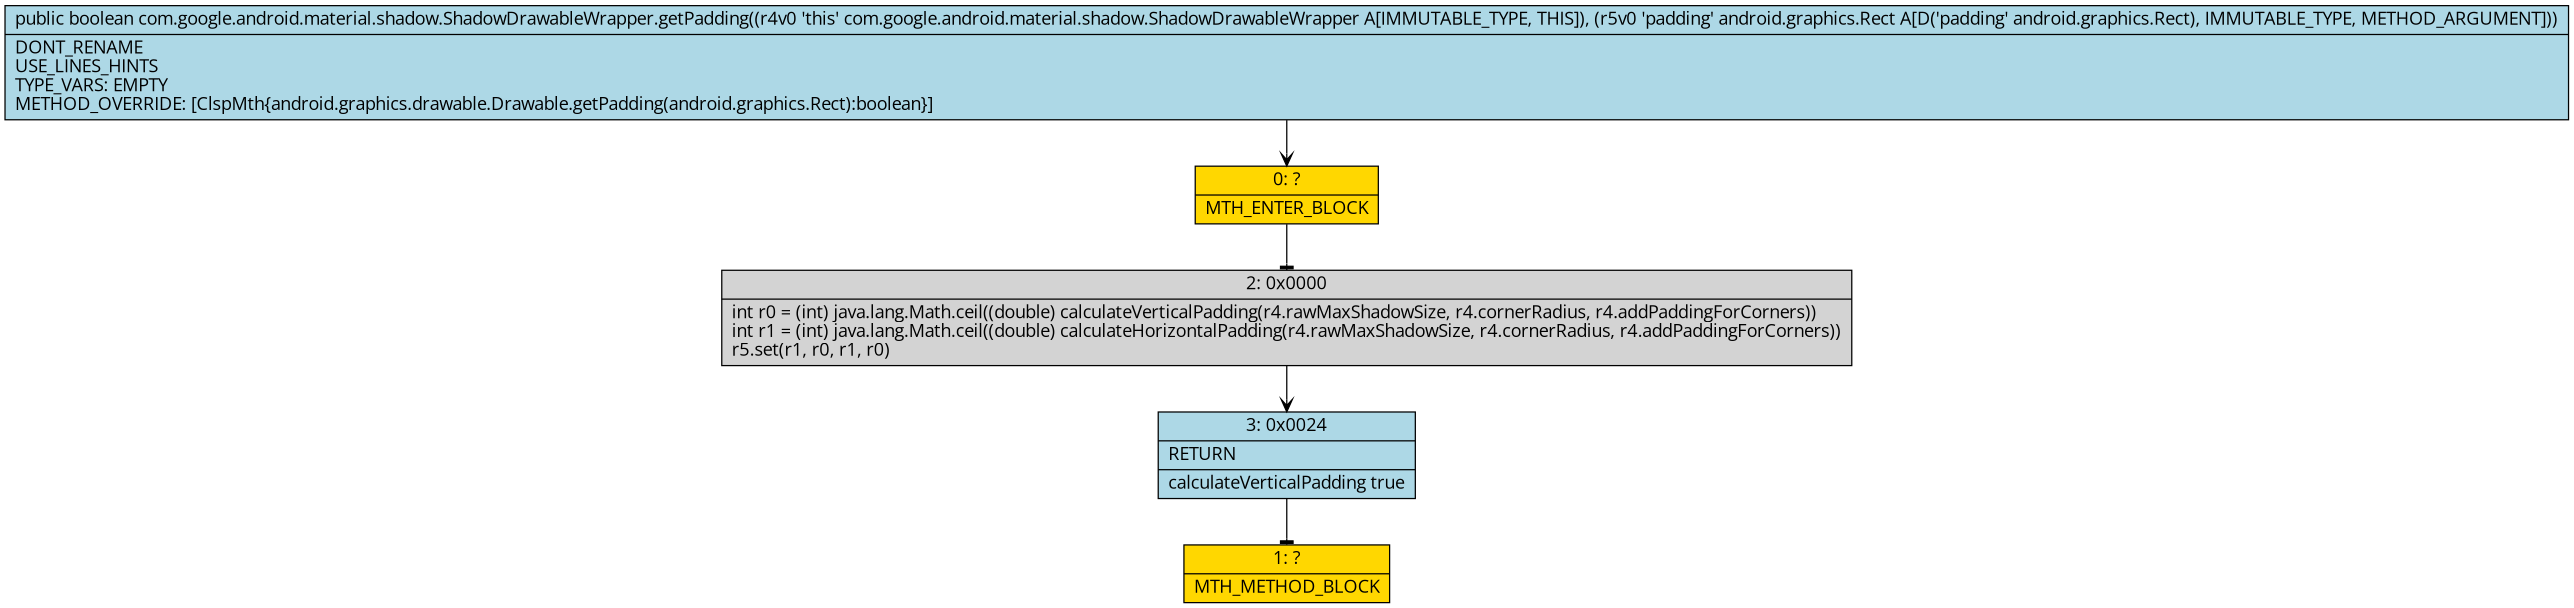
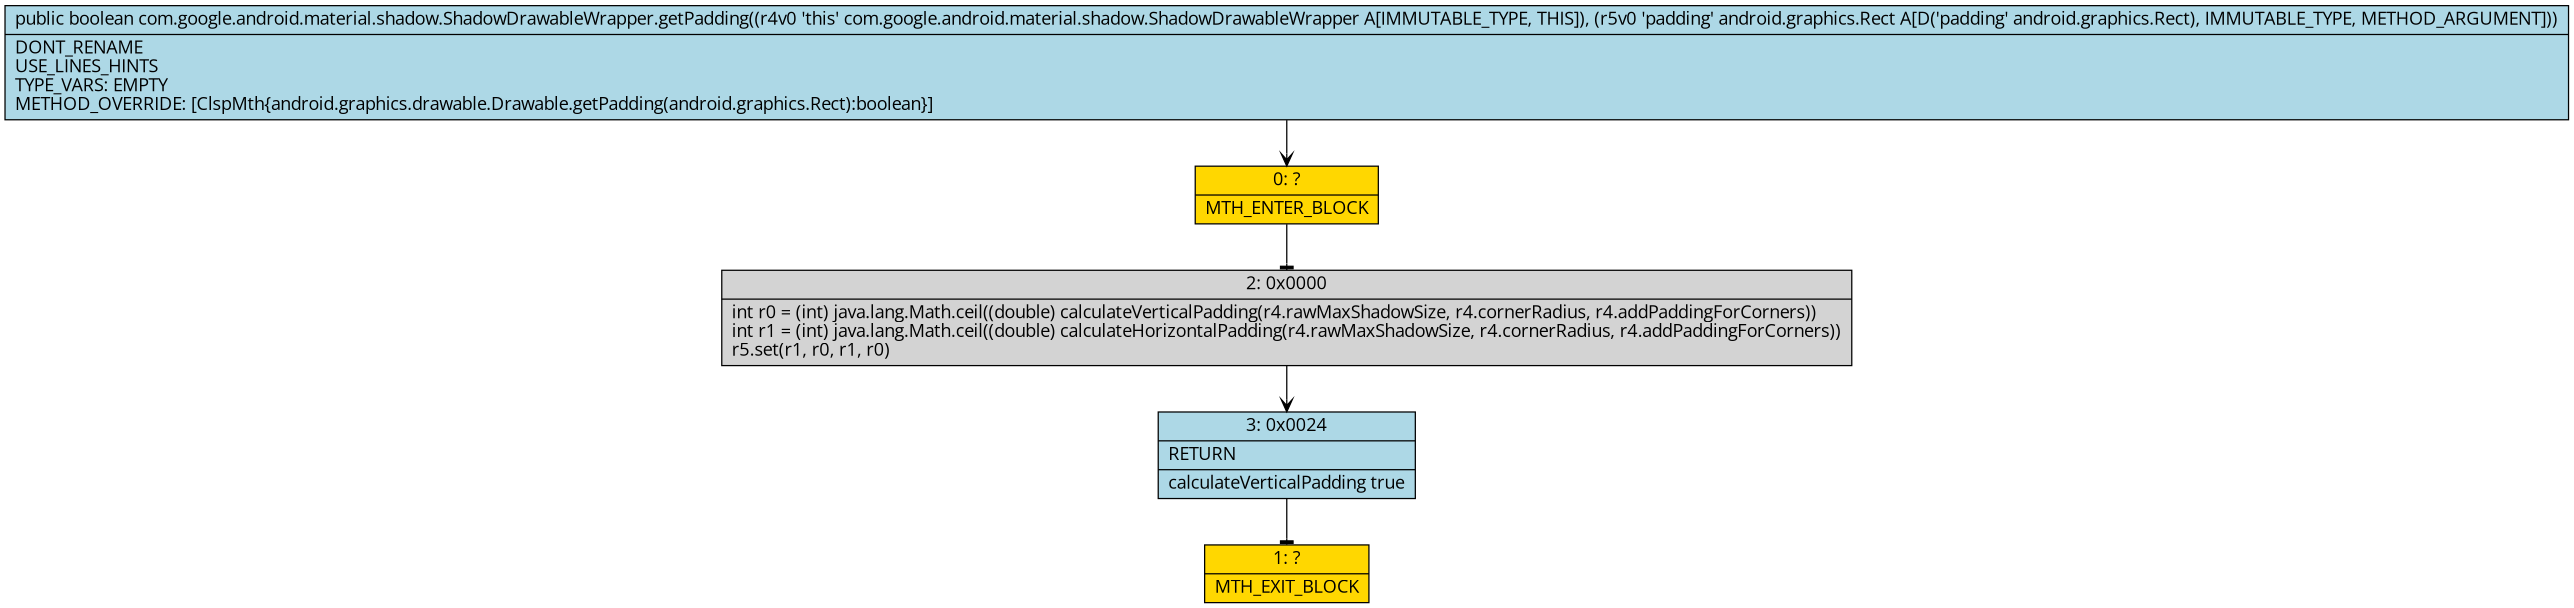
  digraph {
    fontname="Open Sans"
    node [fillcolor=gold fontname="Open Sans" shape=record style=filled]
    edge [arrowhead=tee fontname="Open Sans"]
    n1 [label="{0\:\ ?|MTH_ENTER_BLOCK\l}"]
    n2 [fillcolor=lightgrey label="{2\:\ 0x0000|int r0 = (int) java.lang.Math.ceil((double) calculateVerticalPadding(r4.rawMaxShadowSize, r4.cornerRadius, r4.addPaddingForCorners))\lint r1 = (int) java.lang.Math.ceil((double) calculateHorizontalPadding(r4.rawMaxShadowSize, r4.cornerRadius, r4.addPaddingForCorners))\lr5.set(r1, r0, r1, r0)\l}"]
    n3 [fillcolor=lightblue label="{3\:\ 0x0024|RETURN\l|calculateVerticalPadding true\l}"]
-   n4 [label="{1\:\ ?|MTH_METHOD_BLOCK\l}"]
+   n4 [label="{1\:\ ?|MTH_EXIT_BLOCK\l}"]
    n5 [fillcolor=lightblue label="{public boolean com.google.android.material.shadow.ShadowDrawableWrapper.getPadding((r4v0 'this' com.google.android.material.shadow.ShadowDrawableWrapper A[IMMUTABLE_TYPE, THIS]), (r5v0 'padding' android.graphics.Rect A[D('padding' android.graphics.Rect), IMMUTABLE_TYPE, METHOD_ARGUMENT]))  | DONT_RENAME\lUSE_LINES_HINTS\lTYPE_VARS: EMPTY\lMETHOD_OVERRIDE: [ClspMth\{android.graphics.drawable.Drawable.getPadding(android.graphics.Rect):boolean\}]\l}"]
    n1 -> n2
    n2 -> n3 [arrowhead=vee]
    n3 -> n4
    n5 -> n1 [arrowhead=vee]
  }
